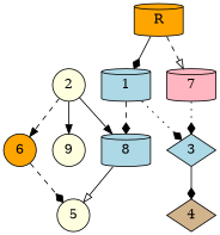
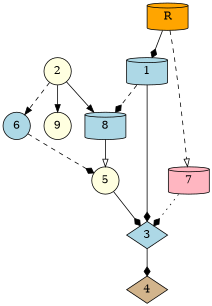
  digraph {
    fontname="DejaVu Serif"
    node [fillcolor=lightblue fontname="DejaVu Serif" shape=cylinder style=filled]
    edge [arrowhead=diamond fontname="DejaVu Serif" style=solid]
    3 [shape=diamond]
    1
    8
    4 [fillcolor=tan shape=diamond]
    5 [fillcolor=lightyellow shape=circle]
    2 [fillcolor=lightyellow shape=circle]
-   6 [fillcolor=orange shape=circle]
+   6 [shape=circle]
    9 [fillcolor=lightyellow shape=circle]
    7 [fillcolor=lightpink]
    R [fillcolor=orange]
    3 -> 4
-   1 -> 3 [style=dotted]
+   1 -> 3
    1 -> 8 [style=dashed]
    8 -> 5 [arrowhead=onormal]
+   5 -> 3
    2 -> 8 [arrowhead=normal]
    2 -> 6 [arrowhead=normal style=dashed]
    2 -> 9 [arrowhead=normal]
    6 -> 5 [style=dashed]
    7 -> 3 [style=dotted]
    R -> 1
    R -> 7 [arrowhead=onormal style=dashed]
  }
